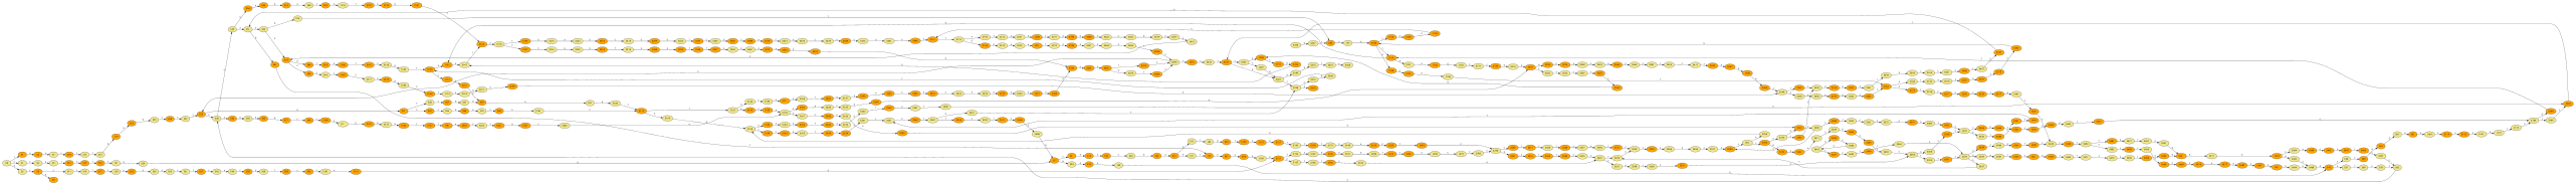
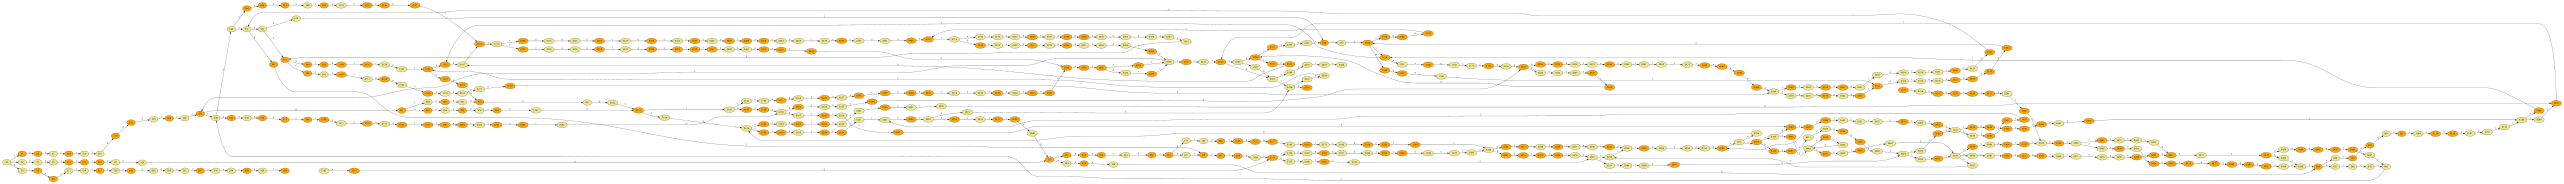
  strict digraph {
    fontname="Roboto Mono"
    rankdir=LR
    node [fillcolor=orange fontname="Roboto Mono" style=filled]
    edge [fontname="Roboto Mono"]
    S0 [fillcolor=khaki]
    S1
    S2 [fillcolor=khaki]
    S3 [fillcolor=khaki]
    S4
    S5
    S6 [fillcolor=khaki]
    S7 [fillcolor=khaki]
    S8
    S9 [fillcolor=khaki]
    S10
    S11 [fillcolor=khaki]
    S12
    S13 [fillcolor=khaki]
    S14 [fillcolor=khaki]
    S15
    S16 [fillcolor=khaki]
    S17
    S18
    S19
    S20 [fillcolor=khaki]
    S21 [fillcolor=khaki]
    S22
    S23
    S24 [fillcolor=khaki]
    S25 [fillcolor=khaki]
    S26 [fillcolor=khaki]
    S27
    S28
    S29 [fillcolor=khaki]
    S30 [fillcolor=khaki]
    S31
    S32 [fillcolor=khaki]
    S33 [fillcolor=khaki]
    S34
    S35
    S36
    S37
    S38 [fillcolor=khaki]
    S39
    S40 [fillcolor=khaki]
    S41
    S42 [fillcolor=khaki]
    S43
    S44 [fillcolor=khaki]
    S45 [fillcolor=khaki]
    S46
    S47
    S48 [fillcolor=khaki]
    S49 [fillcolor=khaki]
    S50 [fillcolor=khaki]
    S51 [fillcolor=khaki]
    S52
    S53 [fillcolor=khaki]
    S54
    S55 [fillcolor=khaki]
    S56 [fillcolor=khaki]
    S57
    S58
    S59
    S60 [fillcolor=khaki]
    S61
    S62 [fillcolor=khaki]
    S63
    S64
    S65
    S66
    S67 [fillcolor=khaki]
    S68 [fillcolor=khaki]
    S69
    S70 [fillcolor=khaki]
    S71 [fillcolor=khaki]
    S72 [fillcolor=khaki]
    S73
    S74 [fillcolor=khaki]
    S75
    S76
    S77
    S78 [fillcolor=khaki]
    S79
    S80
    S81 [fillcolor=khaki]
    S82 [fillcolor=khaki]
    S83 [fillcolor=khaki]
    S84
    S85
    S86
    S87
    S88 [fillcolor=khaki]
    S89
    S90
    S91 [fillcolor=khaki]
-   S92
    S93
    S94
    S95
    S96 [fillcolor=khaki]
    S97 [fillcolor=khaki]
    S98
    S99
    S100
    S101 [fillcolor=khaki]
    S102 [fillcolor=khaki]
    S103 [fillcolor=khaki]
    S104 [fillcolor=khaki]
    S105
    S106
    S107
    S108
    S109 [fillcolor=khaki]
    S110 [fillcolor=khaki]
    S111 [fillcolor=khaki]
    S112
    S113
    S114
    S115
    S116
    S117 [fillcolor=khaki]
    S118
    S119
    S120
    S121
    S122
    S123
    S124 [fillcolor=khaki]
    S125 [fillcolor=khaki]
    S126
    S127
    S128 [fillcolor=khaki]
    S129
    S130
    S131 [fillcolor=khaki]
    S132
    S133
    S134 [fillcolor=khaki]
    S135 [fillcolor=khaki]
    S136
    S137 [fillcolor=khaki]
    S138 [fillcolor=khaki]
    S139
    S140 [fillcolor=khaki]
    S141 [fillcolor=khaki]
    S142 [fillcolor=khaki]
    S143 [fillcolor=khaki]
    S144 [fillcolor=khaki]
    S145
    S146
    S147 [fillcolor=khaki]
    S148 [fillcolor=khaki]
    S149 [fillcolor=khaki]
    S150 [fillcolor=khaki]
    S151
    S152
    S153
    S154
    S155
    S156 [fillcolor=khaki]
    S157 [fillcolor=khaki]
    S158
    S159
    S160
    S161
    S162 [fillcolor=khaki]
    S163
    S164
    S165
    S166
    S167
    S168 [fillcolor=khaki]
    S169
    S170 [fillcolor=khaki]
    S171
    S172 [fillcolor=khaki]
    S173 [fillcolor=khaki]
    S174
    S175 [fillcolor=khaki]
    S176 [fillcolor=khaki]
    S177 [fillcolor=khaki]
    S178 [fillcolor=khaki]
    S179
    S180 [fillcolor=khaki]
    S181 [fillcolor=khaki]
    S182 [fillcolor=khaki]
    S183
    S184
    S185 [fillcolor=khaki]
    S186
    S187 [fillcolor=khaki]
    S188 [fillcolor=khaki]
    S189 [fillcolor=khaki]
    S190 [fillcolor=khaki]
    S191
    S192 [fillcolor=khaki]
    S193 [fillcolor=khaki]
    S194
    S195
    S196
    S197
    S198 [fillcolor=khaki]
    S199 [fillcolor=khaki]
    S200 [fillcolor=khaki]
    S201 [fillcolor=khaki]
    S202
    S203
    S204
    S205 [fillcolor=khaki]
    S206
    S207
    S208
    S209 [fillcolor=khaki]
    S210
    S211 [fillcolor=khaki]
    S212 [fillcolor=khaki]
    S213 [fillcolor=khaki]
    S214 [fillcolor=khaki]
    S215 [fillcolor=khaki]
    S216 [fillcolor=khaki]
    S217
    S218 [fillcolor=khaki]
    S219
    S220 [fillcolor=khaki]
    S221 [fillcolor=khaki]
    S222 [fillcolor=khaki]
    S223 [fillcolor=khaki]
    S224
    S225 [fillcolor=khaki]
    S226 [fillcolor=khaki]
    S227 [fillcolor=khaki]
    S228
    S229
    S230
    S231 [fillcolor=khaki]
    S232 [fillcolor=khaki]
    S233
    S234 [fillcolor=khaki]
    S235 [fillcolor=khaki]
    S236
    S237
    S238
    S239 [fillcolor=khaki]
    S240 [fillcolor=khaki]
    S241
    S242 [fillcolor=khaki]
    S243 [fillcolor=khaki]
    S244
    S245
    S246
    S247
    S248
    S249 [fillcolor=khaki]
    S250
    S251
    S252 [fillcolor=khaki]
    S253
    S254
    S255
    S256
    S257
    S258 [fillcolor=khaki]
    S259
    S260 [fillcolor=khaki]
    S261
    S262
    S263 [fillcolor=khaki]
    S264
    S265
    S266 [fillcolor=khaki]
    S267 [fillcolor=khaki]
    S268 [fillcolor=khaki]
    S269
    S270 [fillcolor=khaki]
    S271 [fillcolor=khaki]
    S272 [fillcolor=khaki]
    S273 [fillcolor=khaki]
    S274
    S275 [fillcolor=khaki]
    S276 [fillcolor=khaki]
    S277
    S278
    S279 [fillcolor=khaki]
    S280 [fillcolor=khaki]
    S281
    S282 [fillcolor=khaki]
    S283 [fillcolor=khaki]
    S284
-   S285 [fillcolor=khaki]
+   S285
    S286
    S287 [fillcolor=khaki]
    S288
    S289 [fillcolor=khaki]
    S290 [fillcolor=khaki]
    S291
    S292
    S293 [fillcolor=khaki]
    S294 [fillcolor=khaki]
    S295
    S296
    S297 [fillcolor=khaki]
    S298 [fillcolor=khaki]
    S299
    S300
    S301 [fillcolor=khaki]
    S302
    S303 [fillcolor=khaki]
    S304 [fillcolor=khaki]
    S305 [fillcolor=khaki]
    S306 [fillcolor=khaki]
    S307 [fillcolor=khaki]
    S308
    S309
    S310
+   S311
    S312
    S313 [fillcolor=khaki]
    S314
    S315 [fillcolor=khaki]
    S316
    S317
    S318
    S319
    S320
    S321 [fillcolor=khaki]
    S322
    S323 [fillcolor=khaki]
    S324 [fillcolor=khaki]
    S325
    S326
    S327 [fillcolor=khaki]
    S328 [fillcolor=khaki]
    S329 [fillcolor=khaki]
    S330
    S331 [fillcolor=khaki]
    S332 [fillcolor=khaki]
    S333 [fillcolor=khaki]
    S334 [fillcolor=khaki]
    S335 [fillcolor=khaki]
    S336
    S337 [fillcolor=khaki]
    S338 [fillcolor=khaki]
    S339
    S340 [fillcolor=khaki]
    S341
    S342 [fillcolor=khaki]
    S343 [fillcolor=khaki]
    S344 [fillcolor=khaki]
    S345
    S346
    S347
    S348
    S349 [fillcolor=khaki]
    S350
    S351
    S352 [fillcolor=khaki]
    S353 [fillcolor=khaki]
    S354
    S355 [fillcolor=khaki]
    S356 [fillcolor=khaki]
    S357 [fillcolor=khaki]
    S358 [fillcolor=khaki]
    S359
    S360
    S361 [fillcolor=khaki]
    S362
    S363 [fillcolor=khaki]
    S364 [fillcolor=khaki]
    S365 [fillcolor=khaki]
    S366 [fillcolor=khaki]
    S367
    S368
    S369 [fillcolor=khaki]
    S370 [fillcolor=khaki]
    S371
    S372 [fillcolor=khaki]
    S373 [fillcolor=khaki]
    S374
    S375
    S376 [fillcolor=khaki]
    S377 [fillcolor=khaki]
    S378 [fillcolor=khaki]
    S379 [fillcolor=khaki]
    S380
    S381 [fillcolor=khaki]
    S382
    S383 [fillcolor=khaki]
    S384 [fillcolor=khaki]
    S385
    S386 [fillcolor=khaki]
    S387 [fillcolor=khaki]
    S388
    S389 [fillcolor=khaki]
    S390
    S391
    S392
    S393
    S394 [fillcolor=khaki]
    S395 [fillcolor=khaki]
    S396 [fillcolor=khaki]
    S397 [fillcolor=khaki]
    S398 [fillcolor=khaki]
    S399 [fillcolor=khaki]
    S400
    S401 [fillcolor=khaki]
    S402 [fillcolor=khaki]
    S403
    S404
    S405
    S406 [fillcolor=khaki]
    S407 [fillcolor=khaki]
    S408 [fillcolor=khaki]
    S409 [fillcolor=khaki]
    S410 [fillcolor=khaki]
    S411 [fillcolor=khaki]
    S412
    S413
    S414 [fillcolor=khaki]
    S415 [fillcolor=khaki]
    S416
    S417 [fillcolor=khaki]
    S418
    S419
    S420
    S421 [fillcolor=khaki]
    S422
    S423
    S424
    S425
    S426
    S427
    S428
    S429 [fillcolor=khaki]
    S430
    S431 [fillcolor=khaki]
    S432 [fillcolor=khaki]
    S433
    S434 [fillcolor=khaki]
    S435
    S436 [fillcolor=khaki]
    S437 [fillcolor=khaki]
    S438
    S439
    S440
    S441
    S442 [fillcolor=khaki]
    S443 [fillcolor=khaki]
    S444
    S445
    S446
    S447
    S448 [fillcolor=khaki]
    S449
    S450
    S451 [fillcolor=khaki]
    S452
    S453
    S454
    S455
    S456
    S457 [fillcolor=khaki]
    S458
    S459 [fillcolor=khaki]
    S460
    S461
    S462 [fillcolor=khaki]
    S463 [fillcolor=khaki]
    S464 [fillcolor=khaki]
    S465 [fillcolor=khaki]
    S466
    S467
    S468
    S469
    S470
    S471 [fillcolor=khaki]
    S472
    S473 [fillcolor=khaki]
    S474
    S475 [fillcolor=khaki]
    S476 [fillcolor=khaki]
    S477
    S478
    S479 [fillcolor=khaki]
    S480
    S481 [fillcolor=khaki]
    S482
    S483 [fillcolor=khaki]
    S484 [fillcolor=khaki]
    S485 [fillcolor=khaki]
    S486
    S487
    S488 [fillcolor=khaki]
    S489
    S490
    S491
    S492
    S493
    S494 [fillcolor=khaki]
    S495
    S496
    S497 [fillcolor=khaki]
    S0 -> S1 [label=T]
    S0 -> S2 [label=G]
    S0 -> S3 [label=C]
    S1 -> S4 [label=G]
    S2 -> S5 [label=C]
    S3 -> S6 [label=C]
    S4 -> S7 [label=G]
    S5 -> S8 [label=G]
    S6 -> S9 [label=G]
    S7 -> S10 [label=C]
-   S5 -> S11 [label=C]
+   S8 -> S11 [label=C]
    S9 -> S12 [label=T]
    S10 -> S13 [label=C]
    S11 -> S14 [label=C]
    S12 -> S15 [label=C]
    S13 -> S16 [label=T]
    S14 -> S17 [label=T]
    S15 -> S18 [label=T]
    S16 -> S19 [label=G]
    S17 -> S20 [label=C]
    S18 -> S21 [label=C]
    S19 -> S22 [label=G]
    S20 -> S23 [label=G]
    S21 -> S24 [label=G]
    S22 -> S25 [label=G]
    S23 -> S26 [label=G]
    S24 -> S27 [label=G]
    S25 -> S28 [label=T]
    S26 -> S29 [label=G]
    S27 -> S30 [label=A]
    S27 -> S31 [label=C]
    S28 -> S32 [label=C]
    S29 -> S33 [label=C]
    S30 -> S34 [label=G]
    S31 -> S35 [label=A]
    S32 -> S36 [label=C]
    S33 -> S37 [label=T]
    S34 -> S38 [label=A]
    S35 -> S39 [label=C]
    S36 -> S40 [label=C]
    S36 -> S41 [label=G]
    S37 -> S42 [label=C]
    S38 -> S43 [label=G]
    S39 -> S44 [label=C]
    S40 -> S45 [label=G]
    S40 -> S46 [label=A]
    S41 -> S47 [label=C]
    S41 -> S48 [label=T]
    S42 -> S49 [label=A]
    S43 -> S50 [label=T]
    S43 -> S51 [label=G]
    S44 -> S52 [label=G]
    S45 -> S53 [label=A]
    S45 -> S54 [label=G]
    S46 -> S55 [label=G]
    S47 -> S56 [label=C]
    S48 -> S57 [label=C]
    S49 -> S58 [label=C]
    S50 -> S59 [label=C]
    S51 -> S60 [label=T]
    S52 -> S61 [label=A]
    S53 -> S62 [label=A]
    S53 -> S63 [label=G]
    S54 -> S64 [label=A]
    S55 -> S65 [label=A]
    S56 -> S66 [label=G]
    S57 -> S67 [label=G]
    S58 -> S68 [label=G]
    S59 -> S69 [label=A]
    S60 -> S70 [label=C]
    S61 -> S71 [label=G]
    S61 -> S72 [label=A]
    S62 -> S73 [label=A]
    S62 -> S74 [label=G]
    S63 -> S75 [label=T]
    S64 -> S76 [label=G]
    S65 -> S77 [label=G]
    S66 -> S78 [label=G]
    S67 -> S79 [label=G]
    S68 -> S80 [label=T]
    S69 -> S81 [label=G]
    S70 -> S82 [label=C]
    S71 -> S75 [label=T]
    S72 -> S83 [label=T]
    S73 -> S84 [label=G]
    S73 -> S85 [label=C]
    S74 -> S86 [label=T]
    S75 -> S87 [label=C]
    S76 -> S88 [label=G]
    S77 -> S89 [label=C]
    S78 -> S90 [label=A]
    S79 -> S91 [label=A]
-   S80 -> S92 [label=C]
    S81 -> S93 [label=G]
    S82 -> S40 [label=C]
    S83 -> S94 [label=G]
    S84 -> S95 [label=T]
    S85 -> S96 [label=C]
    S86 -> S97 [label=C]
    S87 -> S98 [label=C]
    S88 -> S99 [label=C]
    S89 -> S100 [label=C]
    S90 -> S101 [label=A]
    S91 -> S102 [label=A]
-   S92 -> S103 [label=C]
    S93 -> S104 [label=A]
    S94 -> S105 [label=T]
    S95 -> S106 [label=G]
    S96 -> S107 [label=C]
    S97 -> S108 [label=G]
    S98 -> S109 [label=A]
    S99 -> S110 [label=G]
    S100 -> S111 [label=A]
    S101 -> S112 [label=C]
    S102 -> S112 [label=C]
    S103 -> S113 [label=A]
    S104 -> S114 [label=C]
    S105 -> S115 [label=A]
    S106 -> S116 [label=T]
    S107 -> S117 [label=C]
    S108 -> S118 [label=C]
    S108 -> S119 [label=T]
    S108 -> S120 [label=A]
    S109 -> S121 [label=G]
    S110 -> S122 [label=T]
    S111 -> S123 [label=C]
    S112 -> S124 [label=A]
    S112 -> S125 [label=T]
    S113 -> S121 [label=G]
    S114 -> S126 [label=C]
    S115 -> S127 [label=G]
    S116 -> S128 [label=C]
    S117 -> S129 [label=G]
    S118 -> S130 [label=G]
    S119 -> S131 [label=A]
    S119 -> S132 [label=G]
    S120 -> S133 [label=G]
    S121 -> S134 [label=T]
    S121 -> S135 [label=C]
    S122 -> S136 [label=G]
    S123 -> S137 [label=G]
    S124 -> S138 [label=G]
    S125 -> S139 [label=G]
    S125 -> S140 [label=A]
    S126 -> S141 [label=A]
    S127 -> S142 [label=T]
    S128 -> S143 [label=G]
    S129 -> S144 [label=A]
    S130 -> S145 [label=G]
    S131 -> S146 [label=A]
    S132 -> S147 [label=G]
    S133 -> S148 [label=G]
    S134 -> S149 [label=A]
    S135 -> S150 [label=T]
    S136 -> S151 [label=G]
    S137 -> S152 [label=G]
    S138 -> S153 [label=G]
    S138 -> S154 [label=C]
    S139 -> S155 [label=C]
    S140 -> S156 [label=C]
    S141 -> S157 [label=G]
    S142 -> S158 [label=T]
    S143 -> S159 [label=T]
    S144 -> S160 [label=C]
    S145 -> S161 [label=C]
    S146 -> S162 [label=G]
    S147 -> S163 [label=T]
    S148 -> S164 [label=T]
    S149 -> S165 [label=G]
    S150 -> S166 [label=T]
    S151 -> S163 [label=T]
    S152 -> S167 [label=T]
    S153 -> S168 [label=A]
    S154 -> S169 [label=C]
    S155 -> S170 [label=A]
    S156 -> S171 [label=A]
    S157 -> S172 [label=T]
    S158 -> S173 [label=T]
    S159 -> S132 [label=G]
    S159 -> S174 [label=C]
    S160 -> S175 [label=T]
    S161 -> S176 [label=T]
    S162 -> S177 [label=A]
    S163 -> S178 [label=A]
-   S164 -> S179 [label=G]
    S164 -> S180 [label=A]
    S165 -> S181 [label=G]
    S166 -> S182 [label=C]
    S167 -> S183 [label=T]
    S168 -> S184 [label=A]
    S169 -> S185 [label=G]
    S170 -> S186 [label=G]
    S170 -> S187 [label=A]
    S171 -> S188 [label=A]
    S172 -> S189 [label=C]
    S173 -> S190 [label=C]
    S174 -> S191 [label=G]
    S175 -> S192 [label=A]
    S176 -> S193 [label=A]
    S176 -> S194 [label=G]
    S177 -> S195 [label=C]
    S178 -> S196 [label=T]
    S178 -> S197 [label=C]
    S179 -> S198 [label=T]
    S180 -> S199 [label=T]
    S181 -> S200 [label=G]
    S182 -> S201 [label=A]
    S183 -> S202 [label=A]
    S184 -> S203 [label=T]
    S185 -> S204 [label=T]
    S186 -> S205 [label=A]
    S187 -> S206 [label=C]
    S188 -> S207 [label=T]
    S189 -> S208 [label=G]
    S189 -> S209 [label=T]
    S190 -> S210 [label=A]
    S191 -> S79 [label=G]
    S192 -> S211 [label=G]
    S193 -> S212 [label=T]
    S194 -> S213 [label=G]
    S195 -> S214 [label=G]
    S196 -> S215 [label=G]
    S197 -> S216 [label=C]
    S198 -> S217 [label=C]
    S199 -> S218 [label=A]
    S200 -> S219 [label=T]
    S201 -> S220 [label=T]
    S201 -> S221 [label=C]
    S202 -> S222 [label=C]
    S203 -> S223 [label=A]
    S204 -> S224 [label=C]
    S205 -> S225 [label=C]
    S206 -> S226 [label=C]
    S207 -> S227 [label=G]
    S208 -> S119 [label=T]
    S209 -> S228 [label=C]
    S210 -> S229 [label=C]
    S211 -> S230 [label=A]
    S212 -> S231 [label=A]
    S213 -> S232 [label=A]
    S214 -> S233 [label=G]
    S215 -> S234 [label=A]
    S216 -> S235 [label=G]
    S217 -> S236 [label=C]
    S218 -> S237 [label=A]
    S219 -> S238 [label=C]
    S220 -> S239 [label=C]
    S221 -> S240 [label=G]
    S222 -> S241 [label=T]
    S223 -> S242 [label=G]
    S224 -> S243 [label=C]
    S225 -> S244 [label=G]
    S226 -> S245 [label=A]
    S227 -> S246 [label=A]
    S228 -> S247 [label=T]
    S229 -> S248 [label=T]
    S230 -> S249 [label=A]
    S231 -> S250 [label=G]
    S232 -> S251 [label=A]
    S233 -> S252 [label=C]
    S233 -> S253 [label=A]
    S234 -> S254 [label=G]
    S235 -> S255 [label=G]
    S236 -> S256 [label=C]
    S237 -> S257 [label=G]
    S238 -> S258 [label=A]
    S239 -> S259 [label=C]
    S240 -> S260 [label=C]
    S241 -> S261 [label=G]
    S242 -> S262 [label=T]
    S243 -> S263 [label=T]
    S244 -> S233 [label=G]
    S245 -> S264 [label=G]
    S246 -> S265 [label=A]
    S247 -> S266 [label=C]
    S247 -> S267 [label=G]
    S248 -> S268 [label=C]
    S249 -> S269 [label=T]
    S249 -> S270 [label=C]
    S250 -> S271 [label=T]
    S251 -> S272 [label=T]
    S252 -> S273 [label=T]
    S253 -> S274 [label=C]
    S254 -> S275 [label=C]
    S255 -> S276 [label=T]
    S256 -> S277 [label=T]
    S257 -> S278 [label=T]
    S258 -> S279 [label=C]
    S259 -> S280 [label=A]
    S260 -> S281 [label=C]
    S261 -> S282 [label=C]
    S262 -> S283 [label=C]
    S263 -> S284 [label=C]
    S264 -> S285 [label=A]
    S265 -> S286 [label=A]
    S266 -> S287 [label=T]
    S266 -> S288 [label=G]
    S267 -> S289 [label=A]
    S267 -> S290 [label=T]
    S268 -> S291 [label=G]
    S268 -> S292 [label=C]
    S269 -> S293 [label=C]
    S270 -> S294 [label=G]
    S271 -> S295 [label=A]
    S272 -> S296 [label=G]
    S273 -> S297 [label=C]
    S274 -> S298 [label=A]
    S275 -> S299 [label=G]
    S276 -> S300 [label=G]
    S277 -> S301 [label=G]
    S278 -> S302 [label=C]
    S279 -> S303 [label=T]
    S280 -> S304 [label=G]
    S281 -> S305 [label=C]
    S282 -> S170 [label=A]
    S283 -> S306 [label=T]
    S284 -> S307 [label=T]
    S285 -> S308 [label=C]
    S285 -> S309 [label=A]
    S286 -> S310 [label=A]
    S287 -> S267 [label=G]
+   S288 -> S311 [label=A]
    S288 -> S312 [label=T]
    S289 -> S313 [label=G]
    S290 -> S314 [label=A]
    S290 -> S315 [label=C]
    S291 -> S316 [label=C]
    S292 -> S317 [label=T]
    S293 -> S318 [label=G]
    S294 -> S319 [label=A]
    S295 -> S320 [label=G]
    S296 -> S321 [label=G]
    S297 -> S322 [label=T]
    S298 -> S323 [label=C]
    S299 -> S324 [label=G]
    S300 -> S325 [label=G]
    S301 -> S326 [label=T]
    S302 -> S108 [label=G]
    S303 -> S268 [label=C]
    S304 -> S327 [label=A]
    S305 -> S328 [label=A]
    S305 -> S329 [label=T]
    S306 -> S228 [label=C]
    S307 -> S330 [label=T]
    S307 -> S331 [label=G]
    S308 -> S332 [label=T]
    S309 -> S333 [label=C]
    S310 -> S334 [label=C]
+   S311 -> S335 [label=A]
    S312 -> S336 [label=G]
    S313 -> S337 [label=T]
    S315 -> S338 [label=G]
    S316 -> S339 [label=T]
    S317 -> S340 [label=T]
    S318 -> S341 [label=G]
    S319 -> S342 [label=G]
    S320 -> S343 [label=C]
    S321 -> S344 [label=G]
    S322 -> S345 [label=C]
    S323 -> S346 [label=A]
    S324 -> S347 [label=T]
    S325 -> S348 [label=T]
    S326 -> S349 [label=C]
    S327 -> S309 [label=A]
    S328 -> S350 [label=T]
    S329 -> S351 [label=T]
    S330 -> S352 [label=C]
    S331 -> S290 [label=T]
    S332 -> S353 [label=C]
    S333 -> S354 [label=C]
    S333 -> S355 [label=A]
    S334 -> S356 [label=A]
    S335 -> S357 [label=G]
    S336 -> S147 [label=G]
    S337 -> S358 [label=A]
    S338 -> S159 [label=T]
    S339 -> S359 [label=T]
    S340 -> S360 [label=T]
    S341 -> S361 [label=G]
    S342 -> S362 [label=G]
    S343 -> S363 [label=C]
    S344 -> S364 [label=G]
    S345 -> S288 [label=G]
    S346 -> S365 [label=C]
    S347 -> S366 [label=C]
    S348 -> S367 [label=T]
    S349 -> S368 [label=C]
    S350 -> S369 [label=C]
    S351 -> S370 [label=C]
    S352 -> S371 [label=T]
    S353 -> S372 [label=C]
    S354 -> S373 [label=A]
    S354 -> S374 [label=G]
    S355 -> S138 [label=G]
    S356 -> S375 [label=G]
    S357 -> S86 [label=T]
    S359 -> S376 [label=C]
    S360 -> S377 [label=C]
    S361 -> S378 [label=T]
    S362 -> S164 [label=T]
    S363 -> S379 [label=G]
    S364 -> S380 [label=T]
    S365 -> S381 [label=C]
    S366 -> S382 [label=G]
    S367 -> S383 [label=A]
    S368 -> S384 [label=T]
    S369 -> S385 [label=T]
    S369 -> S386 [label=G]
    S370 -> S387 [label=A]
    S370 -> S388 [label=C]
    S370 -> S389 [label=G]
    S371 -> S390 [label=C]
    S372 -> S391 [label=C]
    S373 -> S264 [label=G]
    S373 -> S392 [label=C]
    S374 -> S393 [label=G]
    S375 -> S394 [label=A]
    S376 -> S201 [label=A]
    S377 -> S395 [label=A]
    S378 -> S396 [label=A]
    S379 -> S397 [label=A]
    S380 -> S398 [label=C]
    S381 -> S399 [label=T]
    S382 -> S400 [label=C]
    S383 -> S401 [label=G]
    S384 -> S402 [label=A]
    S384 -> S403 [label=T]
    S385 -> S404 [label=G]
    S386 -> S405 [label=T]
    S387 -> S220 [label=T]
    S388 -> S406 [label=T]
    S389 -> S407 [label=A]
    S390 -> S408 [label=G]
    S391 -> S409 [label=A]
-   S392 -> S293 [label=C]
+   S392 -> S410 [label=C]
    S393 -> S411 [label=A]
    S394 -> S412 [label=A]
    S395 -> S413 [label=T]
    S396 -> S414 [label=T]
    S397 -> S415 [label=A]
    S398 -> S36 [label=C]
    S398 -> S416 [label=T]
    S399 -> S417 [label=C]
    S400 -> S418 [label=A]
    S401 -> S419 [label=A]
    S402 -> S420 [label=C]
    S403 -> S421 [label=G]
    S404 -> S422 [label=C]
    S405 -> S423 [label=C]
    S406 -> S424 [label=G]
    S407 -> S425 [label=T]
    S408 -> S27 [label=G]
    S409 -> S426 [label=T]
    S410 -> S427 [label=C]
    S410 -> S428 [label=A]
    S411 -> S429 [label=C]
    S412 -> S430 [label=G]
    S413 -> S239 [label=C]
    S414 -> S431 [label=C]
    S415 -> S73 [label=A]
    S416 -> S432 [label=C]
    S417 -> S433 [label=T]
    S418 -> S434 [label=C]
    S419 -> S435 [label=A]
    S420 -> S436 [label=T]
    S421 -> S437 [label=T]
    S422 -> S438 [label=C]
    S423 -> S439 [label=C]
    S424 -> S440 [label=T]
    S425 -> S441 [label=C]
    S426 -> S369 [label=C]
    S427 -> S442 [label=C]
    S428 -> S443 [label=C]
    S429 -> S444 [label=G]
    S430 -> S445 [label=G]
    S431 -> S446 [label=C]
    S432 -> S247 [label=T]
    S433 -> S447 [label=A]
    S434 -> S448 [label=G]
    S435 -> S449 [label=G]
    S436 -> S450 [label=A]
    S437 -> S451 [label=A]
    S438 -> S452 [label=A]
    S439 -> S263 [label=T]
    S440 -> S349 [label=C]
    S441 -> S453 [label=G]
    S442 -> S454 [label=T]
    S443 -> S410 [label=C]
    S444 -> S455 [label=C]
    S445 -> S456 [label=G]
    S446 -> S457 [label=C]
    S447 -> S458 [label=G]
    S448 -> S459 [label=C]
    S449 -> S445 [label=G]
    S450 -> S460 [label=C]
    S451 -> S461 [label=G]
    S452 -> S462 [label=G]
    S453 -> S463 [label=T]
    S454 -> S464 [label=T]
    S455 -> S465 [label=C]
    S456 -> S466 [label=G]
    S457 -> S467 [label=G]
    S458 -> S468 [label=A]
    S459 -> S469 [label=G]
    S460 -> S470 [label=C]
    S461 -> S471 [label=G]
    S462 -> S472 [label=T]
    S463 -> S473 [label=T]
    S464 -> S370 [label=C]
    S465 -> S305 [label=C]
    S466 -> S474 [label=T]
    S466 -> S475 [label=G]
    S467 -> S53 [label=A]
    S468 -> S249 [label=A]
    S469 -> S476 [label=C]
    S470 -> S477 [label=A]
    S471 -> S478 [label=A]
    S472 -> S189 [label=C]
    S473 -> S479 [label=T]
    S474 -> S398 [label=C]
    S475 -> S480 [label=T]
    S476 -> S481 [label=G]
    S477 -> S482 [label=G]
    S478 -> S483 [label=G]
    S478 -> S484 [label=A]
    S479 -> S485 [label=G]
    S480 -> S398 [label=C]
    S481 -> S486 [label=G]
    S482 -> S487 [label=G]
    S483 -> S488 [label=A]
    S484 -> S489 [label=A]
    S485 -> S490 [label=T]
    S486 -> S161 [label=C]
    S487 -> S491 [label=A]
    S488 -> S43 [label=G]
    S489 -> S492 [label=G]
    S490 -> S493 [label=A]
    S491 -> S494 [label=G]
    S492 -> S495 [label=G]
    S493 -> S461 [label=G]
    S494 -> S488 [label=A]
    S495 -> S496 [label=T]
    S496 -> S497 [label=C]
    S497 -> S82 [label=C]
  }
